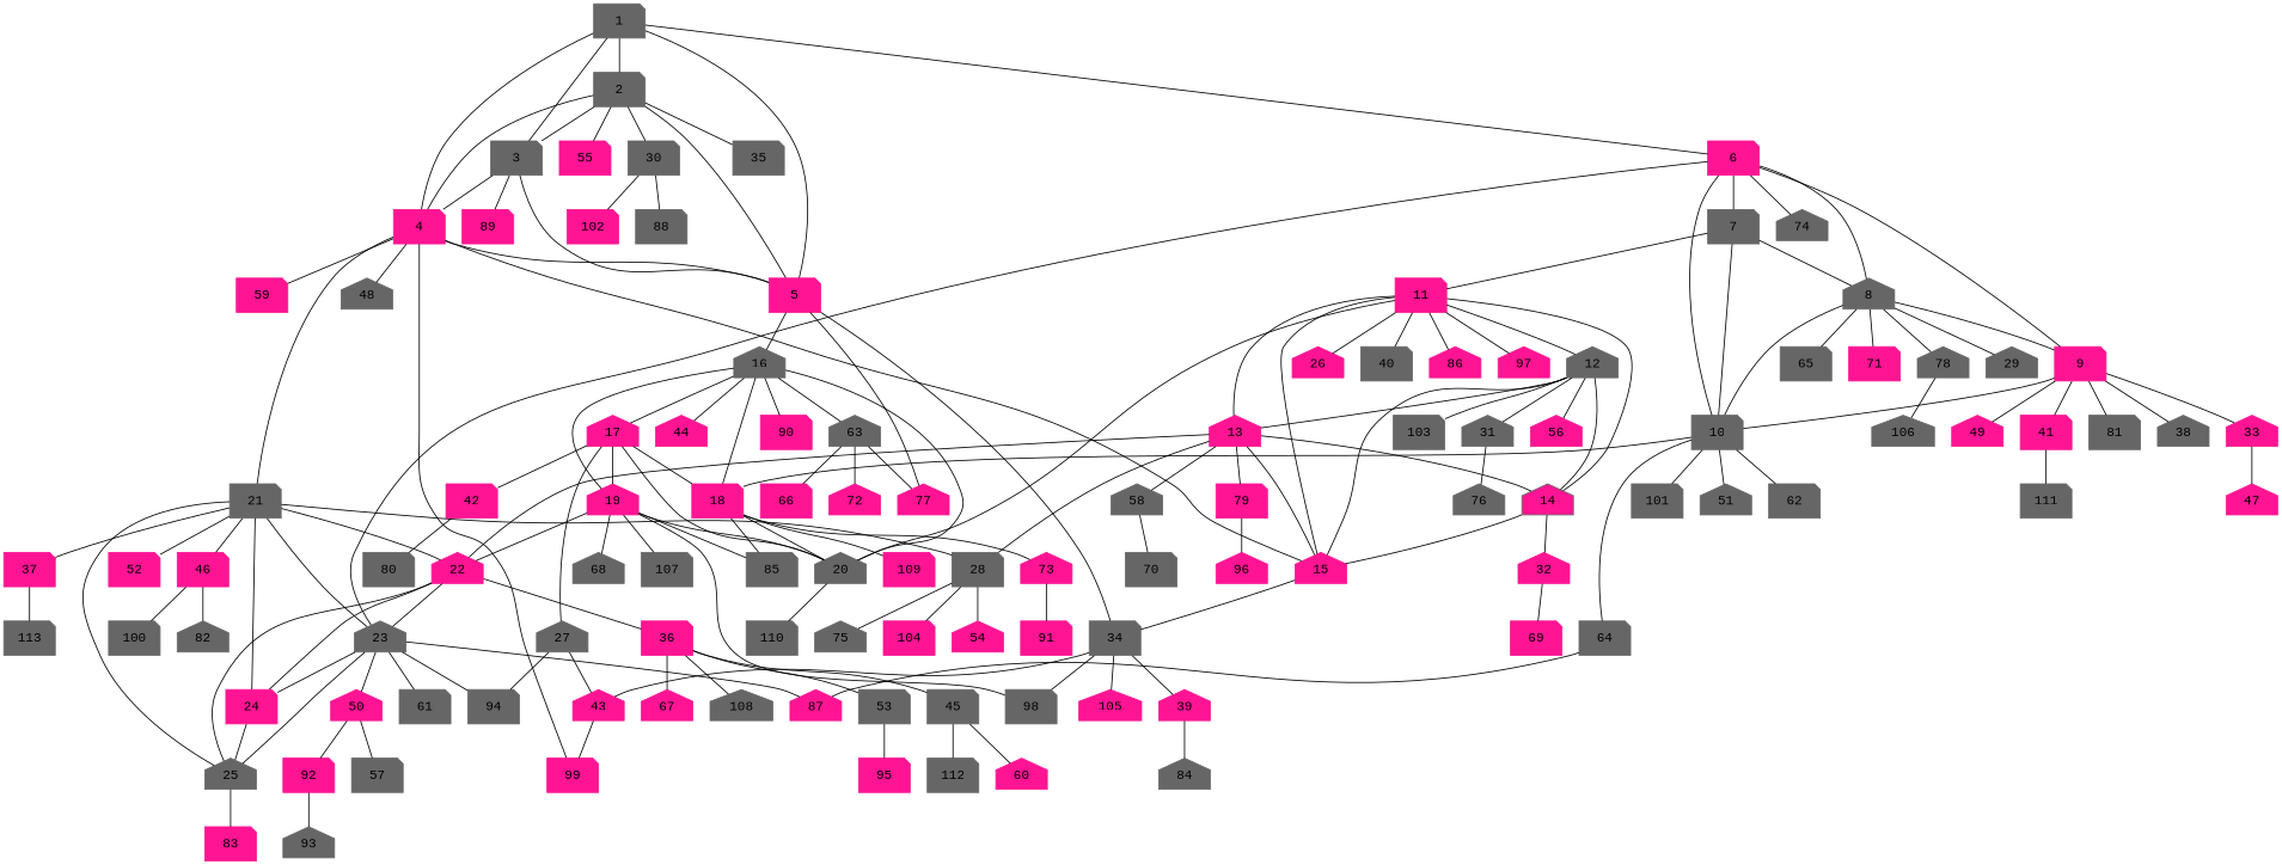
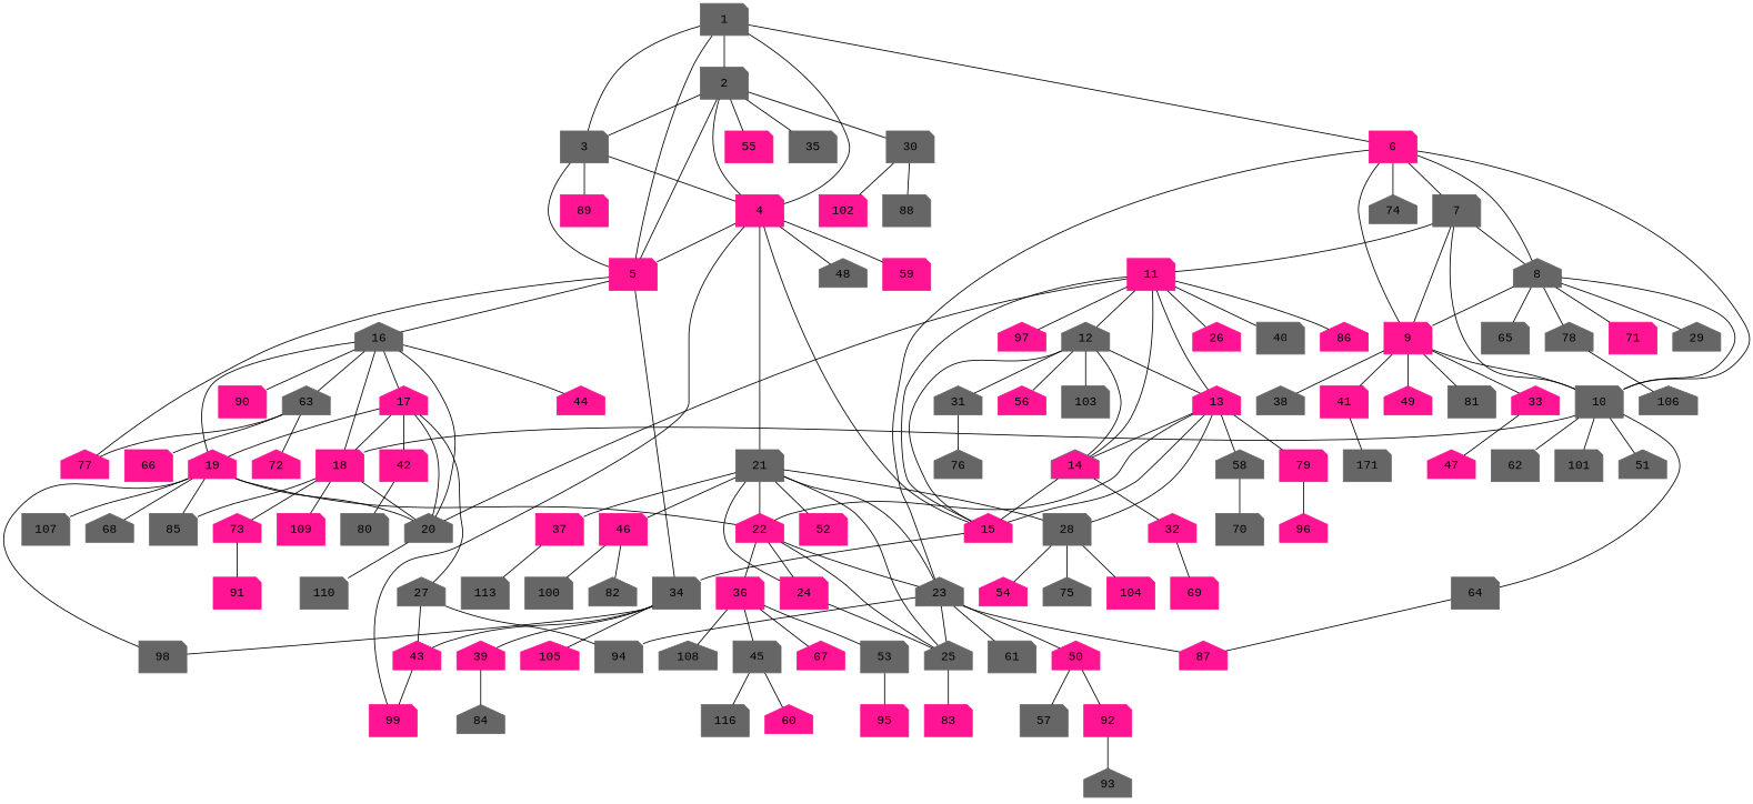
  graph {
    fontname="Liberation Mono"
    node [color=gray40 fontname="Liberation Mono" shape=note style=filled]
    edge [fontname="Liberation Mono"]
    1
    2
    3
    4 [color=deeppink]
    5 [color=deeppink]
    6 [color=deeppink]
    30
    35
    55 [color=deeppink]
    89 [color=deeppink]
    15 [color=deeppink shape=house]
    21
    48 [shape=house]
    59 [color=deeppink]
    99 [color=deeppink]
    16 [shape=house]
    34
    77 [color=deeppink shape=house]
    7
    8 [shape=house]
    9 [color=deeppink]
    10
    23 [shape=house]
    74 [shape=house]
    88
    102 [color=deeppink]
    22 [color=deeppink shape=house]
    28
    24 [color=deeppink]
    25 [shape=house]
    37 [color=deeppink]
    46 [color=deeppink]
    52 [color=deeppink]
    18 [color=deeppink]
    20 [shape=house]
    17 [color=deeppink shape=house]
    19 [color=deeppink shape=house]
    44 [color=deeppink shape=house]
    63 [shape=house]
    90 [color=deeppink]
    98
    43 [color=deeppink shape=house]
    39 [color=deeppink shape=house]
    105 [color=deeppink shape=house]
    11 [color=deeppink]
    29 [shape=house]
    65
    71 [color=deeppink]
    78 [shape=house]
    33 [color=deeppink shape=house]
    38 [shape=house]
    41 [color=deeppink]
    49 [color=deeppink shape=house]
    81
    51 [shape=house]
    62
    64
    101
    50 [color=deeppink shape=house]
    61
    87 [color=deeppink shape=house]
    94
    12 [shape=house]
    13 [color=deeppink shape=house]
    14 [fillcolor=deeppink shape=house]
    26 [color=deeppink shape=house]
    40
    86 [color=deeppink shape=house]
    97 [color=deeppink shape=house]
    106 [shape=house]
    47 [color=deeppink shape=house]
-   111
+   111 [label=171]
    73 [color=deeppink shape=house]
    109 [color=deeppink]
    85
    31 [shape=house]
    56 [color=deeppink shape=house]
    103
    58 [shape=house]
    79 [color=deeppink]
    32 [color=deeppink shape=house]
    110
    76 [shape=house]
    36 [color=deeppink]
    54 [color=deeppink shape=house]
    75 [shape=house]
    104 [color=deeppink]
    70
    96 [color=deeppink shape=house]
    69 [color=deeppink]
    27 [shape=house]
    42 [color=deeppink]
    68 [shape=house]
    107
    66 [color=deeppink]
    72 [color=deeppink shape=house]
    80
    91 [color=deeppink]
    83 [color=deeppink]
    113
    82 [shape=house]
    100
    45
    53
    67 [color=deeppink shape=house]
    108 [shape=house]
    57
    92 [color=deeppink]
    84 [shape=house]
    60 [color=deeppink shape=house]
-   112
+   112 [label=116]
    95 [color=deeppink]
    93 [shape=house]
    1 -- 2
    1 -- 3
    1 -- 4
    1 -- 5
    1 -- 6
    2 -- 3
    2 -- 4
    2 -- 5
    2 -- 30
    2 -- 35
    2 -- 55
    3 -- 4
    3 -- 5
    3 -- 89
    4 -- 5
    4 -- 15
    4 -- 21
    4 -- 48
    4 -- 59
    4 -- 99
    5 -- 16
    5 -- 34
    5 -- 77
    6 -- 7
    6 -- 8
    6 -- 9
    6 -- 10
    6 -- 23
    6 -- 74
    30 -- 88
    30 -- 102
    15 -- 34
    21 -- 23
    21 -- 22
    21 -- 28
    21 -- 24
    21 -- 25
    21 -- 37
    21 -- 46
    21 -- 52
    16 -- 18
    16 -- 20
    16 -- 17
    16 -- 19
    16 -- 44
    16 -- 63
    16 -- 90
    34 -- 98
    34 -- 43
    34 -- 39
    34 -- 105
    7 -- 8
+   7 -- 9
    7 -- 10
    7 -- 11
    8 -- 9
    8 -- 10
    8 -- 29
    8 -- 65
    8 -- 71
    8 -- 78
    9 -- 10
    9 -- 33
    9 -- 38
    9 -- 41
    9 -- 49
    9 -- 81
    10 -- 18
    10 -- 51
    10 -- 62
    10 -- 64
    10 -- 101
-   23 -- 24
    23 -- 25
    23 -- 50
    23 -- 61
    23 -- 87
    23 -- 94
    22 -- 23
    22 -- 24
    22 -- 25
    22 -- 36
    28 -- 54
    28 -- 75
    28 -- 104
    24 -- 25
    25 -- 83
    37 -- 113
    46 -- 82
    46 -- 100
    18 -- 20
    18 -- 73
    18 -- 109
    18 -- 85
    20 -- 110
    17 -- 18
    17 -- 20
    17 -- 19
    17 -- 27
    17 -- 42
    19 -- 22
    19 -- 20
    19 -- 98
    19 -- 85
    19 -- 68
    19 -- 107
    63 -- 77
    63 -- 66
    63 -- 72
    43 -- 99
    39 -- 84
    11 -- 15
    11 -- 20
    11 -- 12
    11 -- 13
    11 -- 14
    11 -- 26
    11 -- 40
    11 -- 86
    11 -- 97
    78 -- 106
    33 -- 47
    41 -- 111
    64 -- 87
    50 -- 57
    50 -- 92
    12 -- 15
    12 -- 13
    12 -- 14
    12 -- 31
    12 -- 56
    12 -- 103
    13 -- 15
    13 -- 22
    13 -- 28
    13 -- 14
    13 -- 58
    13 -- 79
    14 -- 15
    14 -- 32
    73 -- 91
    31 -- 76
    58 -- 70
    79 -- 96
    32 -- 69
    36 -- 45
    36 -- 53
    36 -- 67
    36 -- 108
    27 -- 43
    27 -- 94
    42 -- 80
    45 -- 60
    45 -- 112
    53 -- 95
    92 -- 93
  }
